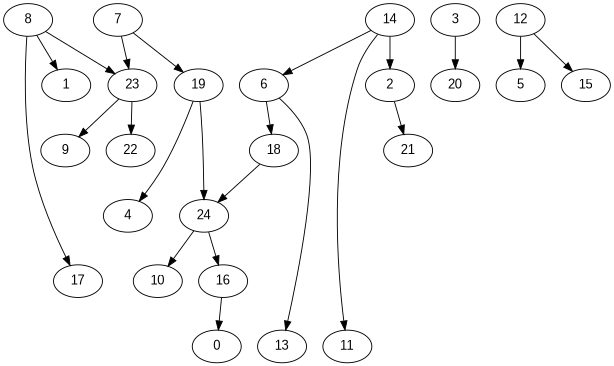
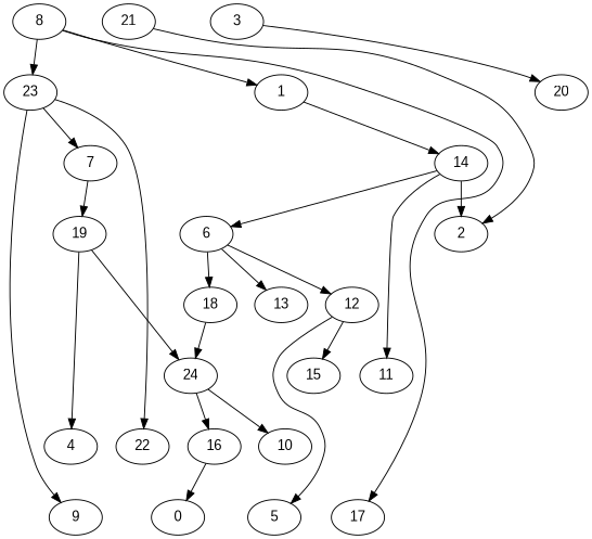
  digraph {
    fontname="Liberation Sans"
    node [fontname="Liberation Sans"]
    edge [fontname="Liberation Sans" weight=0]
    1
    14
    2
    6
    11
    21
    3
    20
    12
    18
    13
    5
    15
    24
    7
    19
    4
    8
    17
    23
    22
    9
    16
    0
    10
+   1 -> 14
    14 -> 2 [weight=1]
    14 -> 6
    14 -> 11
-   2 -> 21
+   21 -> 2
+   6 -> 12
    6 -> 18
    6 -> 13
    3 -> 20
    12 -> 5
    12 -> 15
    18 -> 24
    24 -> 16
    24 -> 10
    7 -> 19
    19 -> 24
    19 -> 4
    8 -> 1
    8 -> 17
    8 -> 23
-   7 -> 23
+   23 -> 7
    23 -> 22
    23 -> 9
    16 -> 0
  }
